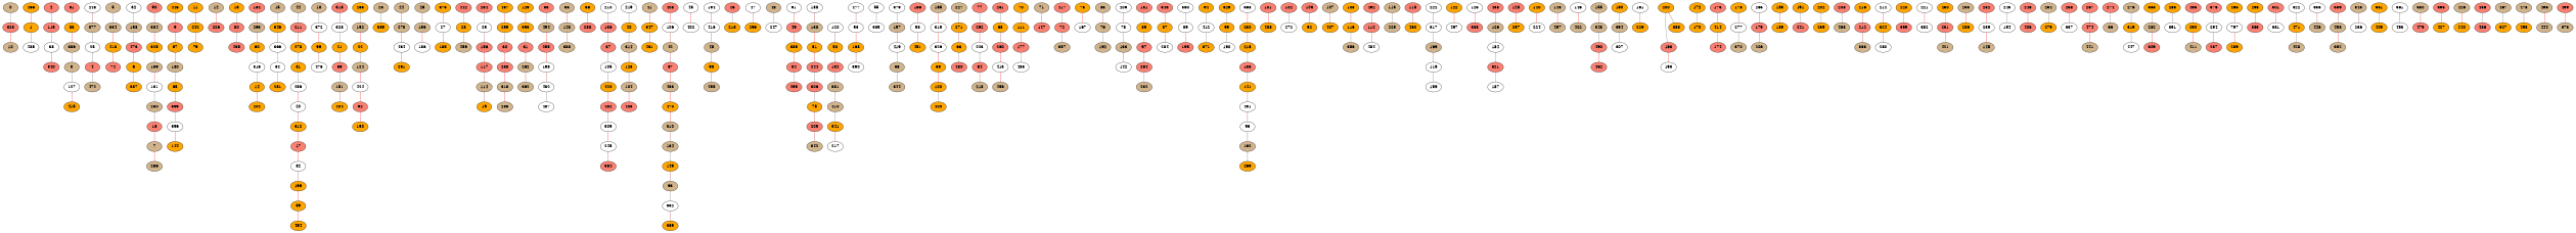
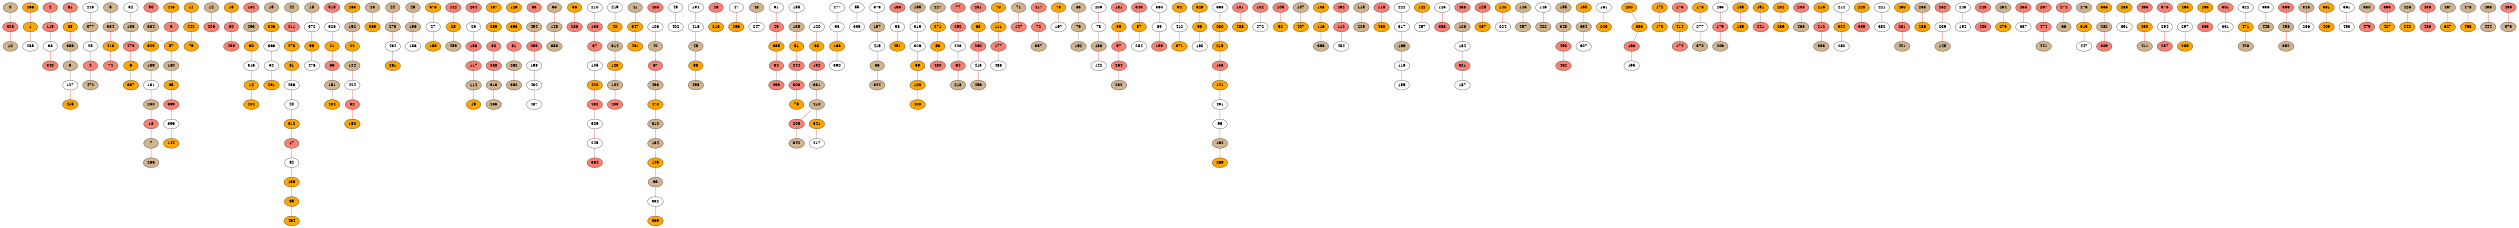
  graph {
    node [fillcolor=orange style=filled]
    edge [color=gray40]
    0 [fillcolor=tan]
    323 [fillcolor=salmon]
    10 [fillcolor=tan]
    485 [fillcolor=white]
    1
    2 [fillcolor=salmon]
    115 [fillcolor=salmon]
    38 [fillcolor=white]
    340 [fillcolor=salmon]
    3 [fillcolor=tan]
    127 [fillcolor=white]
    415
    4 [fillcolor=salmon]
    472 [fillcolor=tan]
    5 [fillcolor=tan]
    334 [fillcolor=tan]
    418
    74 [fillcolor=salmon]
    6
    387
    7 [fillcolor=tan]
    266 [fillcolor=tan]
    9 [fillcolor=salmon]
    57
    180 [fillcolor=tan]
    65
    11
    242
    79
    12 [fillcolor=tan]
    226 [fillcolor=salmon]
    80 [fillcolor=salmon]
    13
    435 [fillcolor=salmon]
    14
    204
    15 [fillcolor=tan]
    346
    366 [fillcolor=white]
    54 [fillcolor=white]
    16 [fillcolor=salmon]
    17 [fillcolor=salmon]
    82 [fillcolor=white]
    199
    39
    18 [fillcolor=tan]
    372 [fillcolor=white]
    99
    476 [fillcolor=white]
    20 [fillcolor=white]
    312
    69 [fillcolor=salmon]
    21
    151 [fillcolor=tan]
    404
    124 [fillcolor=tan]
    22
    424 [fillcolor=white]
    92 [fillcolor=salmon]
    23 [fillcolor=tan]
    389
    24 [fillcolor=tan]
    273 [fillcolor=tan]
    434 [fillcolor=white]
    291
    25 [fillcolor=white]
    26 [fillcolor=tan]
    196 [fillcolor=tan]
    186 [fillcolor=white]
    27 [fillcolor=white]
    185
    459 [fillcolor=tan]
    28
    29 [fillcolor=white]
    156 [fillcolor=salmon]
    117 [fillcolor=salmon]
    114 [fillcolor=tan]
    30 [fillcolor=salmon]
    238 [fillcolor=salmon]
    313 [fillcolor=tan]
    253 [fillcolor=tan]
    31 [fillcolor=salmon]
    262 [fillcolor=tan]
    362 [fillcolor=tan]
    32 [fillcolor=white]
    158 [fillcolor=tan]
    473 [fillcolor=salmon]
    33 [fillcolor=salmon]
    494 [fillcolor=tan]
    255 [fillcolor=salmon]
    198 [fillcolor=white]
    35 [fillcolor=tan]
    148 [fillcolor=tan]
    388 [fillcolor=tan]
    288 [fillcolor=salmon]
    36
    37 [fillcolor=salmon]
    105 [fillcolor=white]
    420
    482 [fillcolor=salmon]
    464
    314 [fillcolor=tan]
    40
    123
    104 [fillcolor=tan]
    41 [fillcolor=tan]
    347
    431
    42 [fillcolor=tan]
    67 [fillcolor=salmon]
    433 [fillcolor=tan]
    470
    43 [fillcolor=white]
    402 [fillcolor=white]
    44 [fillcolor=tan]
    211 [fillcolor=salmon]
    278
    81
    45 [fillcolor=tan]
    98
    455 [fillcolor=tan]
    46 [fillcolor=salmon]
    213
    47 [fillcolor=white]
    296
    48 [fillcolor=tan]
    247 [fillcolor=white]
    49 [fillcolor=salmon]
    385
    84 [fillcolor=salmon]
    295 [fillcolor=salmon]
    132 [fillcolor=salmon]
    50
    381 [fillcolor=tan]
    410 [fillcolor=tan]
    244 [fillcolor=salmon]
    51
    306 [fillcolor=salmon]
    75
    53 [fillcolor=white]
    168
    390 [fillcolor=white]
    281
    55 [fillcolor=white]
    335 [fillcolor=white]
    56 [fillcolor=tan]
    344 [fillcolor=tan]
    399 [fillcolor=salmon]
    58 [fillcolor=white]
    451
    59
    100
    400
    316 [fillcolor=white]
    60
    61 [fillcolor=salmon]
    88
    386 [fillcolor=tan]
    480 [fillcolor=salmon]
    63
    64 [fillcolor=salmon]
    218 [fillcolor=tan]
    396 [fillcolor=white]
    144
    310 [fillcolor=tan]
    260 [fillcolor=salmon]
    68
    413 [fillcolor=white]
    456 [fillcolor=tan]
    70
    111
    177 [fillcolor=salmon]
    483 [fillcolor=white]
    71 [fillcolor=tan]
    147 [fillcolor=salmon]
    72 [fillcolor=salmon]
    357 [fillcolor=tan]
    167 [fillcolor=white]
    73
    205 [fillcolor=salmon]
    342 [fillcolor=tan]
    76 [fillcolor=tan]
    192 [fillcolor=tan]
    77 [fillcolor=salmon]
    292 [fillcolor=salmon]
    223 [fillcolor=white]
    78 [fillcolor=white]
    133 [fillcolor=tan]
    142 [fillcolor=white]
    256 [fillcolor=white]
    83 [fillcolor=tan]
    97 [fillcolor=salmon]
    85
    264 [fillcolor=salmon]
    232 [fillcolor=tan]
    284 [fillcolor=white]
    87
    89 [fillcolor=white]
    195 [fillcolor=salmon]
    90 [fillcolor=salmon]
    384 [fillcolor=tan]
    325
    139 [fillcolor=tan]
    91 [fillcolor=white]
    150
    93 [fillcolor=tan]
    332 [fillcolor=white]
    369
    412 [fillcolor=white]
    94
    371
    190 [fillcolor=white]
    95
    96 [fillcolor=white]
    162 [fillcolor=tan]
    269
    101 [fillcolor=salmon]
    488
    102 [fillcolor=salmon]
    272 [fillcolor=white]
    103 [fillcolor=salmon]
    52
    403 [fillcolor=salmon]
    305 [fillcolor=white]
    106 [fillcolor=white]
    107 [fillcolor=tan]
    407
    108
    116
    356 [fillcolor=tan]
    112 [fillcolor=salmon]
    484 [fillcolor=white]
    113 [fillcolor=tan]
    225 [fillcolor=tan]
    19
    118 [fillcolor=salmon]
    460
    119 [fillcolor=white]
    159 [fillcolor=white]
    120 [fillcolor=white]
    497 [fillcolor=white]
    122
    125 [fillcolor=white]
    338 [fillcolor=salmon]
    126 [fillcolor=tan]
    184 [fillcolor=white]
    321 [fillcolor=salmon]
    187 [fillcolor=white]
    128 [fillcolor=salmon]
    257
    129
    393
    131 [fillcolor=white]
    250 [fillcolor=tan]
    341
    134 [fillcolor=tan]
    149
    136 [fillcolor=salmon]
    138 [fillcolor=tan]
    224 [fillcolor=white]
    140
    491 [fillcolor=white]
    141
    143 [fillcolor=tan]
    457 [fillcolor=tan]
    146 [fillcolor=white]
    422 [fillcolor=tan]
    152 [fillcolor=tan]
    153 [fillcolor=salmon]
    155 [fillcolor=tan]
    348 [fillcolor=tan]
    490 [fillcolor=salmon]
    452 [fillcolor=salmon]
    157 [fillcolor=tan]
    419 [fillcolor=white]
    394 [fillcolor=tan]
    160
    307 [fillcolor=white]
    161 [fillcolor=white]
    229
    163 [fillcolor=salmon]
    193 [fillcolor=white]
    164 [fillcolor=salmon]
    293 [fillcolor=tan]
    165 [fillcolor=tan]
    315 [fillcolor=white]
    326 [fillcolor=white]
    166 [fillcolor=salmon]
    169 [fillcolor=tan]
    172
    170
    173 [fillcolor=salmon]
    414
    174 [fillcolor=salmon]
    277 [fillcolor=white]
    178
    370 [fillcolor=tan]
    179 [fillcolor=salmon]
    206 [fillcolor=tan]
    181 [fillcolor=salmon]
    183
    189
    188 [fillcolor=white]
    241 [fillcolor=salmon]
    191
    194 [fillcolor=white]
    416 [fillcolor=white]
    432 [fillcolor=white]
    487 [fillcolor=white]
    200
    383
    202
    235
    208 [fillcolor=salmon]
    468 [fillcolor=tan]
    209 [fillcolor=white]
    210 [fillcolor=white]
    212 [fillcolor=salmon]
    333 [fillcolor=tan]
    214 [fillcolor=white]
    324
    280 [fillcolor=white]
    215
    216
    219 [fillcolor=white]
    359 [fillcolor=salmon]
    220
    221 [fillcolor=white]
    382 [fillcolor=white]
    222 [fillcolor=white]
    317 [fillcolor=white]
    227 [fillcolor=tan]
    271
    230
    231 [fillcolor=salmon]
    421 [fillcolor=tan]
    233 [fillcolor=tan]
    286
    234 [fillcolor=salmon]
    239 [fillcolor=white]
    145 [fillcolor=tan]
    243 [fillcolor=white]
    154 [fillcolor=white]
    245 [fillcolor=white]
    364 [fillcolor=salmon]
    246 [fillcolor=salmon]
    406 [fillcolor=salmon]
    248 [fillcolor=white]
    377 [fillcolor=tan]
    251 [fillcolor=salmon]
    252 [fillcolor=salmon]
    254 [fillcolor=tan]
    275
    258 [fillcolor=salmon]
    337 [fillcolor=white]
    259
    263
    265 [fillcolor=white]
    267 [fillcolor=salmon]
    474 [fillcolor=salmon]
    441 [fillcolor=tan]
    274 [fillcolor=salmon]
    66 [fillcolor=tan]
    276 [fillcolor=tan]
    319
    447 [fillcolor=white]
    282 [fillcolor=tan]
    309 [fillcolor=salmon]
    391 [fillcolor=white]
    283
    411 [fillcolor=tan]
    290
    294 [fillcolor=white]
    237 [fillcolor=salmon]
-   297 [fillcolor=white label=797]
+   297 [fillcolor=white]
    289
    363 [fillcolor=salmon]
    298
    301 [fillcolor=salmon]
    331 [fillcolor=white]
    318 [fillcolor=salmon]
    328 [fillcolor=white]
    322 [fillcolor=white]
    471
    428 [fillcolor=tan]
    329
    336 [fillcolor=white]
    446 [fillcolor=tan]
    339 [fillcolor=salmon]
    458 [fillcolor=tan]
    352 [fillcolor=tan]
    217 [fillcolor=white]
    343 [fillcolor=salmon]
    345 [fillcolor=tan]
    236 [fillcolor=white]
    351
    409
    355
    360 [fillcolor=white]
    361 [fillcolor=white]
    453 [fillcolor=white]
    368 [fillcolor=white]
    375
    376 [fillcolor=salmon]
    379 [fillcolor=white]
    380 [fillcolor=tan]
    479 [fillcolor=salmon]
    395 [fillcolor=salmon]
    427
    408 [fillcolor=salmon]
    417 [fillcolor=salmon]
    426 [fillcolor=tan]
    240
    436 [fillcolor=salmon]
    486 [fillcolor=salmon]
    437
    438 [fillcolor=salmon]
    442 [fillcolor=salmon]
    445
    450
    465
    466
    467 [fillcolor=tan]
    327
    477 [fillcolor=white]
    478 [fillcolor=tan]
    498
    492 [fillcolor=salmon]
    495 [fillcolor=salmon]
    496 [fillcolor=tan]
    444 [fillcolor=tan]
    499 [fillcolor=salmon]
    373 [fillcolor=tan]
    0 -- 323
    323 -- 10 [color=red]
    1 -- 485 [color=brown]
    2 -- 115
    115 -- 38
    38 -- 340 [color=red]
    3 -- 127
    127 -- 415 [color=red]
    4 -- 472
    5 -- 334
    334 -- 418 [color=red]
    418 -- 74 [color=red]
    6 -- 387
    7 -- 266 [color=red]
    9 -- 57 [color=red]
    57 -- 180 [color=red]
    180 -- 65
    65 -- 399 [color=brown]
    11 -- 242 [color=brown]
    242 -- 79 [color=red]
    12 -- 226 [color=red]
    80 -- 435
    13 -- 80
    14 -- 204 [color=brown]
    15 -- 346
    346 -- 366 [color=red]
    366 -- 54
    54 -- 281
    16 -- 7 [color=brown]
    17 -- 82 [color=red]
    82 -- 199 [color=brown]
    199 -- 39 [color=red]
    39 -- 464 [color=red]
    18 -- 372
    372 -- 99 [color=red]
    99 -- 476 [color=brown]
    20 -- 312 [color=brown]
    312 -- 17 [color=red]
    69 -- 151
    21 -- 69 [color=red]
    151 -- 404 [color=brown]
    124 -- 424 [color=red]
    22 -- 124
    424 -- 92 [color=red]
    92 -- 150 [color=red]
    23 -- 389
    24 -- 273 [color=red]
    273 -- 434 [color=red]
    434 -- 291 [color=brown]
    25 -- 4
    26 -- 196 [color=brown]
    196 -- 186 [color=red]
    27 -- 185 [color=brown]
    28 -- 459 [color=brown]
    29 -- 156 [color=brown]
    156 -- 117 [color=red]
    117 -- 114 [color=brown]
    114 -- 19 [color=brown]
    30 -- 238 [color=red]
    238 -- 313 [color=red]
    313 -- 253 [color=red]
    31 -- 262 [color=brown]
    262 -- 362 [color=brown]
    32 -- 158
    158 -- 473
    473 -- 6 [color=red]
    33 -- 494
    494 -- 255 [color=red]
    255 -- 198 [color=red]
    198 -- 432 [color=brown]
    35 -- 148 [color=red]
    148 -- 388 [color=brown]
    36 -- 288 [color=red]
    37 -- 105
    105 -- 420
    420 -- 482 [color=red]
    482 -- 305 [color=brown]
    314 -- 123 [color=brown]
    40 -- 314
    123 -- 104 [color=brown]
    104 -- 403 [color=red]
    41 -- 347 [color=red]
    347 -- 431 [color=brown]
    42 -- 67 [color=brown]
    67 -- 433 [color=red]
    433 -- 470 [color=red]
    470 -- 310 [color=red]
    43 -- 402 [color=red]
    44 -- 211
    211 -- 278 [color=red]
    278 -- 81
    81 -- 256
    45 -- 98 [color=brown]
    98 -- 455 [color=brown]
    46 -- 213
    47 -- 296 [color=brown]
    48 -- 247
    49 -- 385 [color=red]
    385 -- 84 [color=red]
    84 -- 295
    132 -- 381
    50 -- 132 [color=brown]
    381 -- 410 [color=brown]
    410 -- 341
    244 -- 306
    51 -- 244 [color=red]
    306 -- 75
-   75 -- 205 [color=brown]
+   410 -- 205 [color=brown]
    53 -- 168 [color=red]
    168 -- 390 [color=brown]
    55 -- 335
    56 -- 344 [color=brown]
    399 -- 396
    58 -- 451 [color=red]
    59 -- 100 [color=red]
    100 -- 400
    316 -- 14
    60 -- 316
    61 -- 88
    88 -- 386 [color=red]
    386 -- 3
    63 -- 480
    64 -- 218 [color=brown]
    396 -- 144 [color=red]
    310 -- 134 [color=brown]
    260 -- 413 [color=red]
    68 -- 260 [color=brown]
    413 -- 456 [color=red]
    70 -- 111 [color=red]
    111 -- 177 [color=red]
    177 -- 483
    71 -- 147 [color=brown]
    72 -- 357
    73 -- 167 [color=red]
    205 -- 342 [color=brown]
    76 -- 192
    77 -- 292
    292 -- 223 [color=red]
    223 -- 64
    78 -- 133
    133 -- 142 [color=red]
    256 -- 20 [color=red]
    83 -- 76 [color=brown]
    97 -- 264 [color=brown]
    85 -- 97 [color=red]
    264 -- 232
    87 -- 284 [color=red]
    89 -- 195 [color=red]
    90 -- 384 [color=brown]
    384 -- 325 [color=red]
    325 -- 139
    139 -- 131 [color=red]
    91 -- 49 [color=red]
    93 -- 332
    332 -- 369 [color=brown]
    412 -- 371
    94 -- 412
    95 -- 190
    96 -- 162 [color=brown]
    162 -- 269
    101 -- 488 [color=red]
    102 -- 272
    103 -- 52 [color=red]
    305 -- 245 [color=red]
    106 -- 42 [color=brown]
    107 -- 407 [color=brown]
    108 -- 116 [color=red]
    116 -- 356
    112 -- 484 [color=brown]
    113 -- 225
    118 -- 460 [color=brown]
    119 -- 159
    120 -- 50 [color=brown]
    122 -- 497 [color=red]
    125 -- 338 [color=red]
    126 -- 184
    184 -- 321
    321 -- 187
    128 -- 257 [color=red]
    129 -- 393 [color=red]
    393 -- 31
    131 -- 250
    250 -- 16 [color=brown]
    341 -- 217 [color=brown]
    134 -- 149
    149 -- 93 [color=brown]
    136 -- 37 [color=brown]
    138 -- 51 [color=red]
    140 -- 224 [color=red]
    491 -- 96 [color=brown]
    141 -- 491 [color=brown]
    143 -- 457 [color=red]
    146 -- 422 [color=red]
    152 -- 22 [color=red]
    153 -- 141
    155 -- 348 [color=brown]
    348 -- 490
    490 -- 452 [color=red]
    157 -- 419 [color=brown]
    419 -- 56
    394 -- 307
    160 -- 394
    161 -- 229 [color=brown]
    163 -- 193 [color=red]
    164 -- 293 [color=brown]
    293 -- 60 [color=brown]
    165 -- 315 [color=red]
    315 -- 326 [color=red]
    326 -- 59 [color=red]
    166 -- 58 [color=red]
    169 -- 119 [color=brown]
    172 -- 170
    173 -- 414 [color=brown]
    414 -- 174
    277 -- 370
    178 -- 277 [color=brown]
    179 -- 206 [color=red]
    181 -- 85
    183 -- 189 [color=red]
    188 -- 138 [color=brown]
    191 -- 241
-   194 -- 416 [color=red]
+   194 -- 416
    416 -- 45 [color=brown]
    432 -- 487
    200 -- 383 [color=brown]
-   200 -- 163
+   383 -- 163
    202 -- 235
    208 -- 468
    209 -- 78 [color=red]
    210 -- 136
    212 -- 333 [color=brown]
    214 -- 324 [color=red]
    324 -- 280 [color=brown]
    215 -- 153
    216 -- 212 [color=brown]
    219 -- 40
    220 -- 359 [color=brown]
    221 -- 382 [color=red]
    222 -- 317 [color=brown]
    317 -- 169
    227 -- 271
    271 -- 63 [color=brown]
    230 -- 215 [color=brown]
    231 -- 421 [color=red]
    233 -- 286 [color=red]
    234 -- 29
    239 -- 145 [color=red]
    243 -- 154
    245 -- 364 [color=brown]
    246 -- 406 [color=brown]
    248 -- 377 [color=brown]
    377 -- 25
    251 -- 68
    252 -- 239 [color=red]
    254 -- 275
    258 -- 337 [color=red]
    259 -- 30
    263 -- 152
    265 -- 179 [color=red]
    267 -- 474
    474 -- 441 [color=red]
    274 -- 66
    276 -- 319
    319 -- 447
    282 -- 309 [color=red]
    283 -- 391
    290 -- 411 [color=red]
    294 -- 237 [color=red]
    297 -- 289 [color=red]
    298 -- 363 [color=red]
    301 -- 331 [color=brown]
    318 -- 328 [color=brown]
    328 -- 21
    322 -- 471
    471 -- 428
    329 -- 95
    336 -- 446 [color=brown]
    339 -- 458 [color=brown]
    458 -- 352 [color=red]
    343 -- 87 [color=red]
    345 -- 236 [color=brown]
    351 -- 409
    355 -- 282
    360 -- 89
    361 -- 453 [color=brown]
    368 -- 230 [color=red]
    375 -- 27 [color=red]
    376 -- 294
    379 -- 157
    380 -- 479 [color=red]
    395 -- 427 [color=brown]
    408 -- 106 [color=red]
    417 -- 72
    426 -- 240 [color=red]
    436 -- 486
    437 -- 259 [color=red]
    438 -- 126 [color=brown]
    442 -- 28
    445 -- 9 [color=red]
    450 -- 231
    465 -- 297 [color=brown]
    466 -- 1 [color=red]
    467 -- 327
    477 -- 53 [color=brown]
    478 -- 498 [color=brown]
    492 -- 112 [color=brown]
    495 -- 290
    496 -- 444 [color=red]
    499 -- 373 [color=red]
  }
